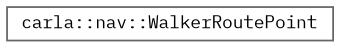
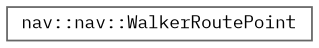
  digraph {
    rankdir=TB
    fontname="IBM Plex Mono"
-   n1 [color=grey40 fillcolor=white fontname="IBM Plex Mono" fontsize=10 height=0.2 label="carla::nav::WalkerRoutePoint" shape=box style=filled width=0.4]
+   n1 [color=grey40 fillcolor=white fontname="IBM Plex Mono" fontsize=10 height=0.2 label="nav::nav::WalkerRoutePoint" shape=box style=filled width=0.4]
  }
